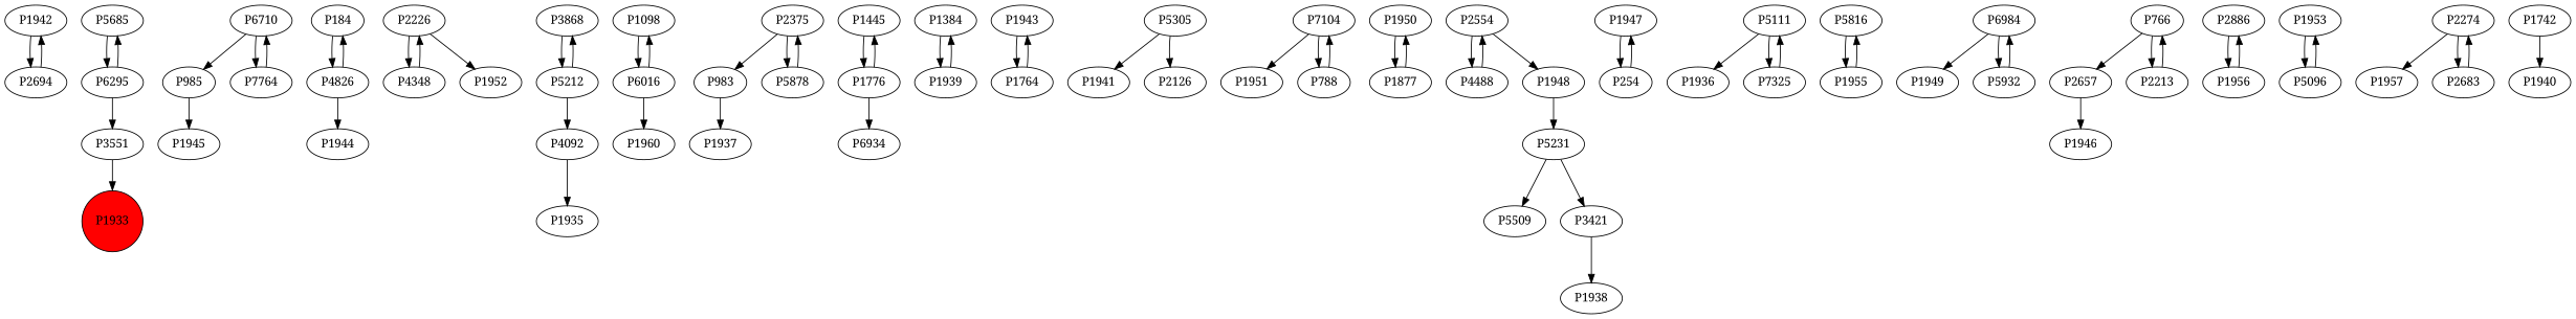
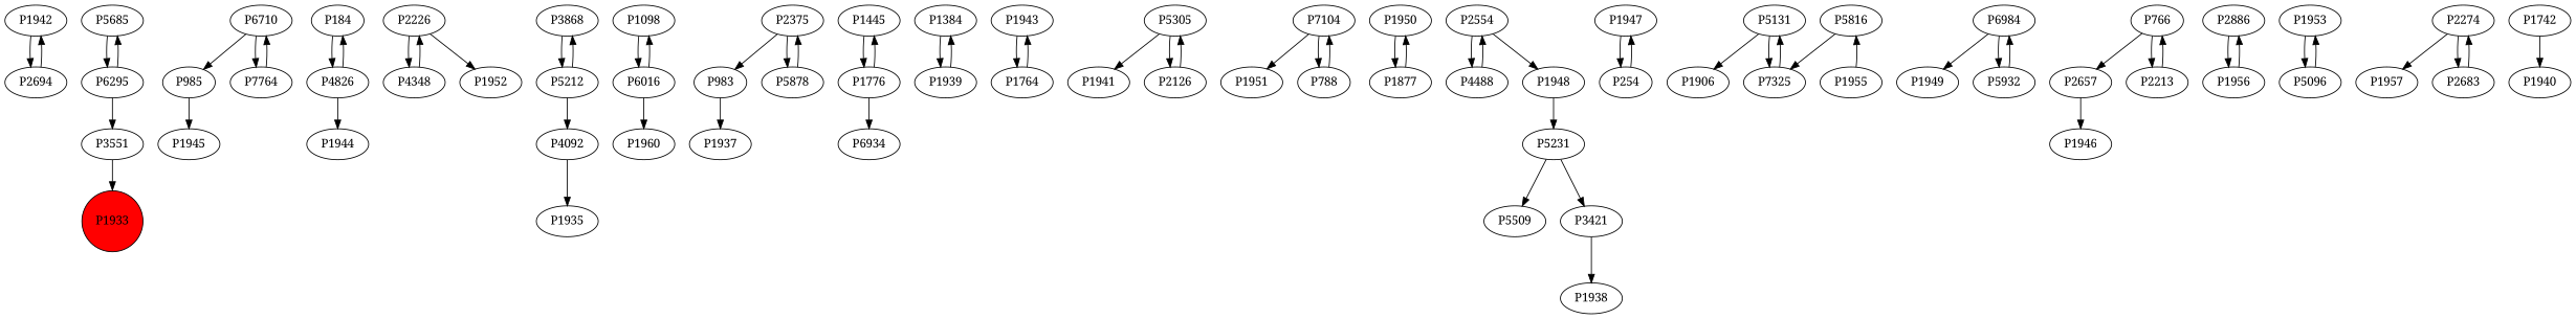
  digraph {
    fontname="Noto Serif"
    node [fontname="Noto Serif"]
    edge [fontname="Noto Serif"]
    P1942
    P2694
    P5685
    P6295
    P3551
    P1933 [fillcolor=red shape=circle style=filled]
    P6710
    P985
    P7764
    P1945
    P184
    P4826
    P1944
    P2226
    P4348
    P1952
    P3868
    P5212
    P4092
    P1935
    P1098
    P6016
    P1960
    P2375
    P983
    P5878
    P1937
    P1445
    P1776
    n30 [label=P6934]
    P1384
    P1939
    P1943
    P1764
    P5305
    P1941
    P2126
    P7104
    P1951
    P788
    P1950
    P1877
    P2554
    P4488
    P1948
    P5231
    P5509
    P3421
    P1938
    P1947
    P254
-   P5131 [label=P5111]
-   P1936
+   P5131
+   P1936 [label=P1906]
    n54 [label=P7325]
    P5816
    P1955
    P6984
    P1949
    P5932
    P2657
    P1946
    P2886
    P1956
    P1953
    P5096
    P2274
    P1957
    P2683
    P766
    P2213
    P1742
    P1940
    P1942 -> P2694
    P2694 -> P1942
    P5685 -> P6295
    P6295 -> P5685
    P6295 -> P3551
    P3551 -> P1933
    P6710 -> P985
    P6710 -> P7764
    P985 -> P1945
    P7764 -> P6710
    P184 -> P4826
    P4826 -> P184
    P4826 -> P1944
    P2226 -> P4348
    P2226 -> P1952
    P4348 -> P2226
    P3868 -> P5212
    P5212 -> P3868
    P5212 -> P4092
    P4092 -> P1935
    P1098 -> P6016
    P6016 -> P1098
    P6016 -> P1960
    P2375 -> P983
    P2375 -> P5878
    P983 -> P1937
    P5878 -> P2375
    P1445 -> P1776
    P1776 -> P1445
    P1776 -> n30
    P1384 -> P1939
    P1939 -> P1384
    P1943 -> P1764
    P1764 -> P1943
    P5305 -> P1941
    P5305 -> P2126
+   P2126 -> P5305
    P7104 -> P1951
    P7104 -> P788
    P788 -> P7104
    P1950 -> P1877
    P1877 -> P1950
    P2554 -> P4488
    P2554 -> P1948
    P4488 -> P2554
    P1948 -> P5231
    P5231 -> P5509
    P5231 -> P3421
    P3421 -> P1938
    P1947 -> P254
    P254 -> P1947
    P5131 -> P1936
    P5131 -> n54
    n54 -> P5131
-   P5816 -> P1955
+   P5816 -> n54
    P1955 -> P5816
    P6984 -> P1949
    P6984 -> P5932
    P5932 -> P6984
    P2657 -> P1946
    P2886 -> P1956
    P1956 -> P2886
    P1953 -> P5096
    P5096 -> P1953
    P2274 -> P1957
    P2274 -> P2683
    P2683 -> P2274
    P766 -> P2657
    P766 -> P2213
    P2213 -> P766
    P1742 -> P1940
  }
